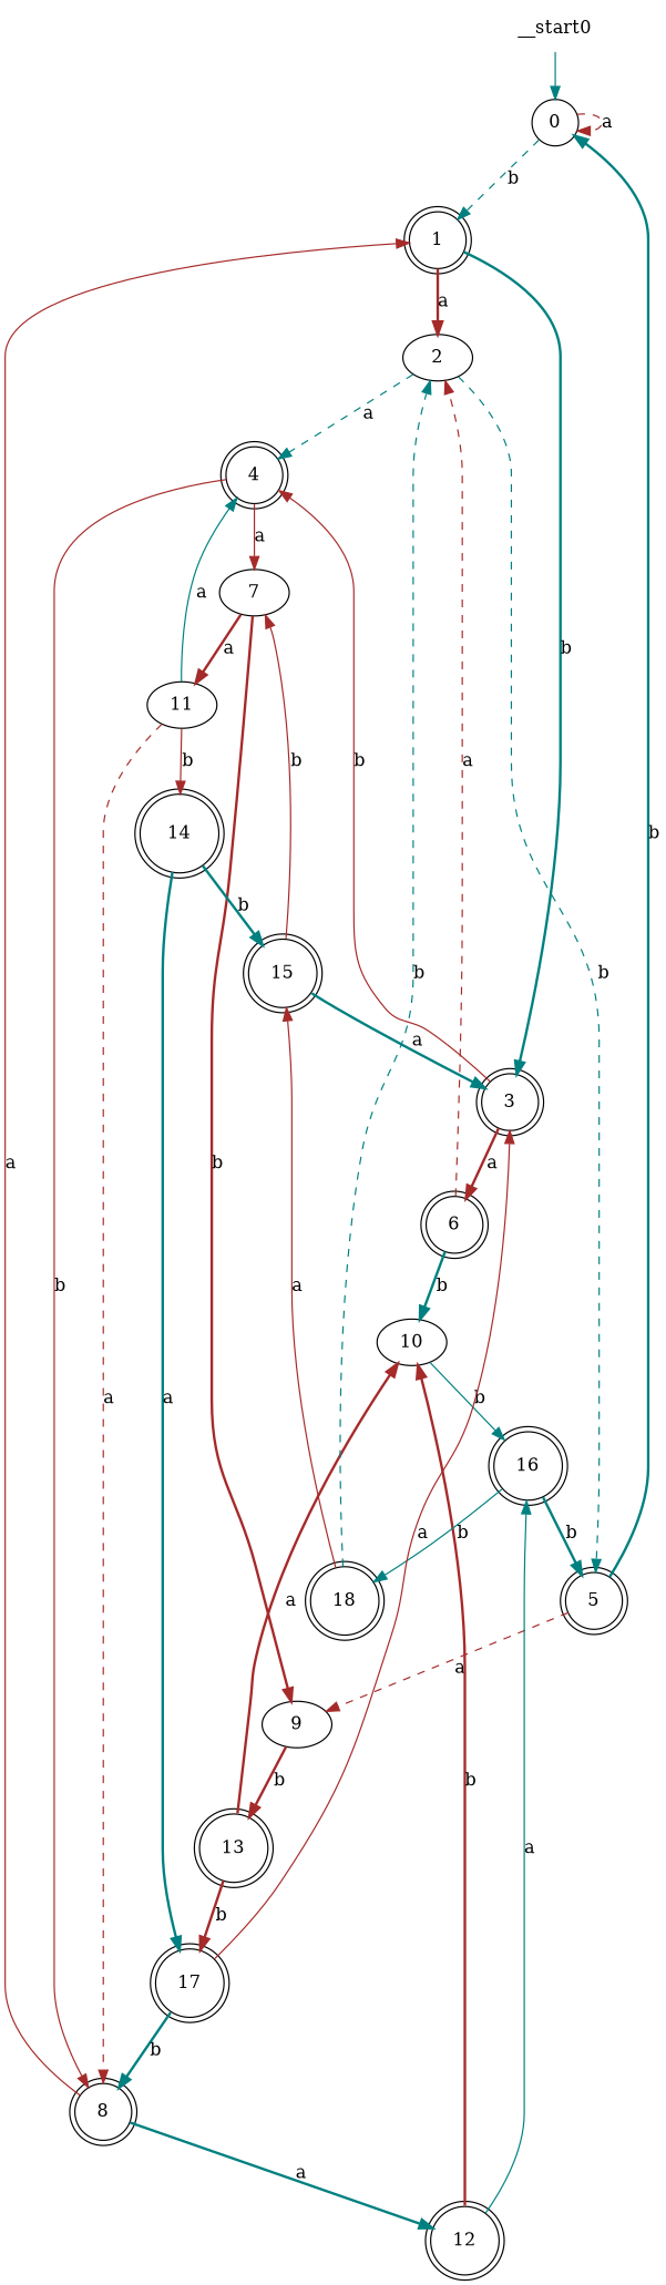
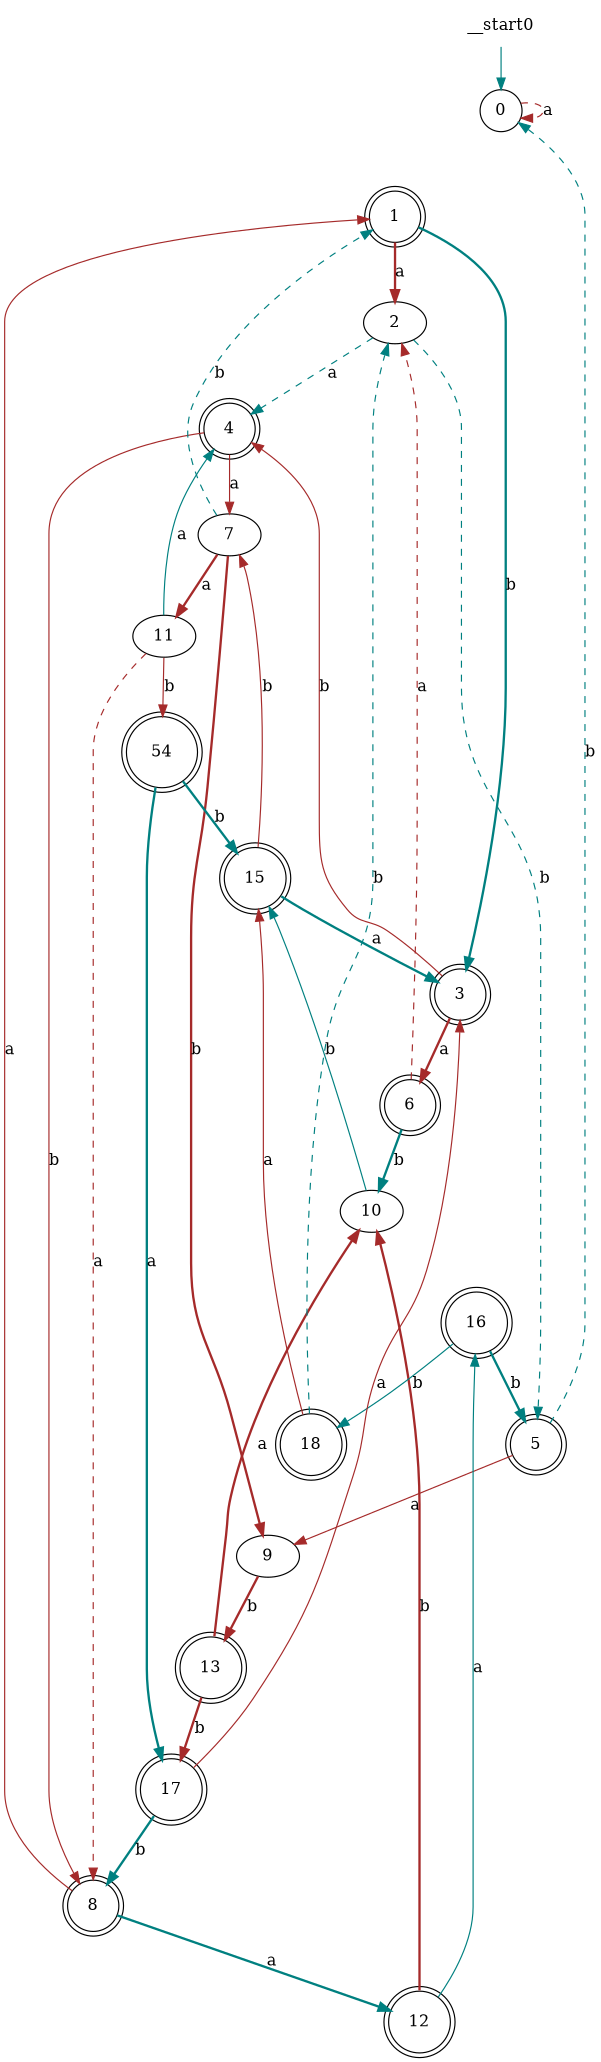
  digraph {
    node [shape=doublecircle]
    edge [color=brown style=bold]
    __start0 [shape=none]
    0 [shape=circle]
    1
    2 [shape=""]
    3
    4
    5
    6
    7 [shape=""]
    8
    9 [shape=""]
    10 [shape=""]
    11 [shape=""]
    12
    13
    15
-   14
+   14 [label=54]
    16
    17
    18
    __start0 -> 0 [color=teal style=solid]
    0 -> 0 [label=a style=dashed]
-   0 -> 1 [color=teal label=b style=dashed]
+   7 -> 1 [color=teal label=b style=dashed]
    1 -> 2 [label=a]
    1 -> 3 [color=teal label=b]
    2 -> 4 [color=teal label=a style=dashed]
    2 -> 5 [color=teal label=b style=dashed]
    3 -> 4 [label=b style=solid]
    3 -> 6 [label=a]
    4 -> 7 [label=a style=solid]
    4 -> 8 [label=b style=solid]
-   5 -> 0 [color=teal label=b]
-   5 -> 9 [label=a style=dashed]
+   5 -> 0 [color=teal label=b style=dashed]
+   5 -> 9 [label=a style=solid]
    6 -> 2 [label=a style=dashed]
    6 -> 10 [color=teal label=b]
    7 -> 9 [label=b]
    7 -> 11 [label=a]
    8 -> 1 [label=a style=solid]
    8 -> 12 [color=teal label=a]
    9 -> 13 [label=b]
-   10 -> 16 [color=teal label=b style=solid]
+   10 -> 15 [color=teal label=b style=solid]
    11 -> 4 [color=teal label=a style=solid]
    11 -> 8 [label=a style=dashed]
    11 -> 14 [label=b style=solid]
    12 -> 10 [label=b]
    12 -> 16 [color=teal label=a style=solid]
    13 -> 10 [label=a]
    13 -> 17 [label=b]
    15 -> 3 [color=teal label=a]
    15 -> 7 [label=b style=solid]
    14 -> 15 [color=teal label=b]
    14 -> 17 [color=teal label=a]
    16 -> 5 [color=teal label=b]
    16 -> 18 [color=teal label=b style=solid]
    17 -> 3 [label=a style=solid]
    17 -> 8 [color=teal label=b]
    18 -> 2 [color=teal label=b style=dashed]
    18 -> 15 [label=a style=solid]
  }
